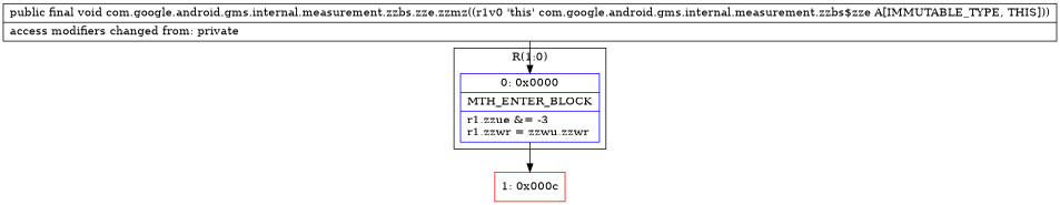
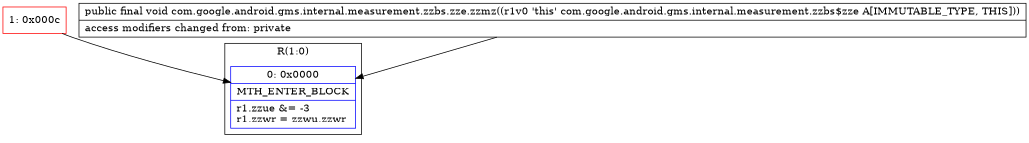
  digraph {
    node [shape=record]
    n1 [color=blue label="{0\:\ 0x0000|MTH_ENTER_BLOCK\l|r1.zzue &= \-3\lr1.zzwr = zzwu.zzwr\l}"]
    n2 [color=red label="{1\:\ 0x000c}"]
    n3 [label="{public final void com.google.android.gms.internal.measurement.zzbs.zze.zzmz((r1v0 'this' com.google.android.gms.internal.measurement.zzbs$zze A[IMMUTABLE_TYPE, THIS]))  | access modifiers changed from: private\l}"]
    subgraph cluster_1 {
      label="R(1:0)"
      n1
    }
-   n1 -> n2
+   n2 -> n1
    n3 -> n1
  }
